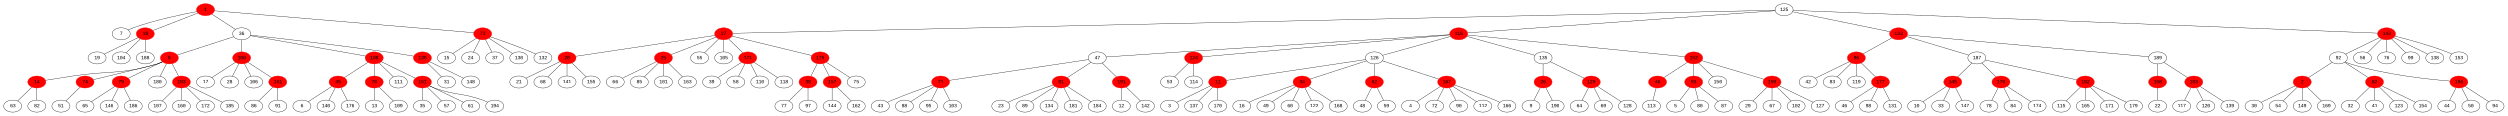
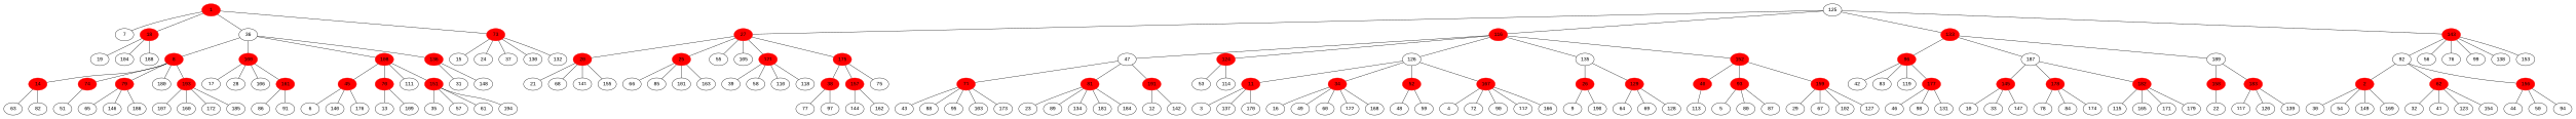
  graph {
    fontname="Liberation Mono"
    node [fontname="Liberation Mono"]
    edge [fontname="Liberation Mono"]
    1 [color=red style=filled]
    7
    18 [color=red style=filled]
    36
    73 [color=red style=filled]
    19
    104
    188
    8 [color=red style=filled]
    100 [color=red style=filled]
    108 [color=red style=filled]
    136 [color=red style=filled]
    15
    24
    37
    130
    132
    14 [color=red style=filled]
    74 [color=red style=filled]
    79 [color=red style=filled]
    180
    193 [color=red style=filled]
    17
    28
    106
    161 [color=red style=filled]
    45 [color=red style=filled]
    70 [color=red style=filled]
    111
    151 [color=red style=filled]
    27 [color=red style=filled]
    125
    116 [color=red style=filled]
    133 [color=red style=filled]
    143 [color=red style=filled]
    31
    148
    2 [color=red style=filled]
    30
    54
    149
    169
    63
    82
    51
    65
    146
    186
    107
    160
    172
    185
    11 [color=red style=filled]
    3
    137
    170
    20 [color=red style=filled]
    21
    68
    141
    155
    25 [color=red style=filled]
    66
    85
    101
    163
    26 [color=red style=filled]
    9
    190
    55
    105
    121 [color=red style=filled]
    175 [color=red style=filled]
    39
    58
    110
    118
    38 [color=red style=filled]
    157 [color=red style=filled]
    75
    77
    97
    144
    162
    34 [color=red style=filled]
    16
    49
    60
    122
    168
    86
    91
    6
    140
    176
    13
    109
    35
    57
    61
    n101 [label=194]
    47
    124 [color=red style=filled]
    126
    135
    152 [color=red style=filled]
    96 [color=red style=filled]
    187
    189
    92
    56
    76
    99
    138
    153
    40 [color=red style=filled]
    113
    71 [color=red style=filled]
    43
    88
    95
    103
+   173
    81 [color=red style=filled]
    191 [color=red style=filled]
    23
    89
    134
    181
    184
    12
    142
    52 [color=red style=filled]
    48
    59
    62 [color=red style=filled]
    32
    41
    123
    154
    156 [color=red style=filled]
    44
    50
    94
    93 [color=red style=filled]
    5
    80
    87
    42
    83
    119
    177 [color=red style=filled]
    46
    98
    131
    53
    114
    167 [color=red style=filled]
    129 [color=red style=filled]
-   150
    159 [color=red style=filled]
    4
    72
    90
    112
    166
    64
    69
    128
    29
    67
    102
    127
    145 [color=red style=filled]
    178 [color=red style=filled]
    182 [color=red style=filled]
    158 [color=red style=filled]
    183 [color=red style=filled]
    10
    33
    147
    78
    84
    174
    115
    165
    171
    179
    22
    117
    120
    139
    1 -- 7
    1 -- 18
    1 -- 36
    1 -- 73
    18 -- 19
    18 -- 104
    18 -- 188
    36 -- 8
    36 -- 100
    36 -- 108
    36 -- 136
    73 -- 15
    73 -- 24
    73 -- 37
    73 -- 130
    73 -- 132
    8 -- 14
    8 -- 74
    8 -- 79
    8 -- 180
    8 -- 193
    100 -- 17
    100 -- 28
    100 -- 106
    100 -- 161
    108 -- 45
    108 -- 70
    108 -- 111
    108 -- 151
    136 -- 31
    136 -- 148
    14 -- 63
    14 -- 82
    74 -- 51
    79 -- 65
    79 -- 146
    79 -- 186
    193 -- 107
    193 -- 160
    193 -- 172
    193 -- 185
    161 -- 86
    161 -- 91
    45 -- 6
    45 -- 140
    45 -- 176
    70 -- 13
    70 -- 109
    151 -- 35
    151 -- 57
    151 -- 61
    151 -- n101
    27 -- 20
    27 -- 25
    27 -- 55
    27 -- 105
    27 -- 121
    27 -- 175
    125 -- 27
    125 -- 116
    125 -- 133
    125 -- 143
    116 -- 47
    116 -- 124
    116 -- 126
    116 -- 135
    116 -- 152
    133 -- 96
    133 -- 187
    133 -- 189
    143 -- 92
    143 -- 56
    143 -- 76
    143 -- 99
    143 -- 138
    143 -- 153
    2 -- 30
    2 -- 54
    2 -- 149
    2 -- 169
    11 -- 3
    11 -- 137
    11 -- 170
    20 -- 21
    20 -- 68
    20 -- 141
    20 -- 155
    25 -- 66
    25 -- 85
    25 -- 101
    25 -- 163
    26 -- 9
    26 -- 190
    121 -- 39
    121 -- 58
    121 -- 110
    121 -- 118
    175 -- 38
    175 -- 157
    175 -- 75
    38 -- 77
    38 -- 97
    157 -- 144
    157 -- 162
    34 -- 16
    34 -- 49
    34 -- 60
    34 -- 122
    34 -- 168
    47 -- 71
    47 -- 81
    47 -- 191
    124 -- 53
    124 -- 114
    126 -- 11
    126 -- 34
    126 -- 52
    126 -- 167
    135 -- 26
    135 -- 129
    152 -- 40
    152 -- 93
-   152 -- 150
    152 -- 159
    96 -- 42
    96 -- 83
    96 -- 119
    96 -- 177
    187 -- 145
    187 -- 178
    187 -- 182
    189 -- 158
    189 -- 183
    92 -- 2
    92 -- 62
    92 -- 156
    40 -- 113
    71 -- 43
    71 -- 88
    71 -- 95
    71 -- 103
+   71 -- 173
    81 -- 23
    81 -- 89
    81 -- 134
    81 -- 181
    81 -- 184
    191 -- 12
    191 -- 142
    52 -- 48
    52 -- 59
    62 -- 32
    62 -- 41
    62 -- 123
    62 -- 154
    156 -- 44
    156 -- 50
    156 -- 94
    93 -- 5
    93 -- 80
    93 -- 87
    177 -- 46
    177 -- 98
    177 -- 131
    167 -- 4
    167 -- 72
    167 -- 90
    167 -- 112
    167 -- 166
    129 -- 64
    129 -- 69
    129 -- 128
    159 -- 29
    159 -- 67
    159 -- 102
    159 -- 127
    145 -- 10
    145 -- 33
    145 -- 147
    178 -- 78
    178 -- 84
    178 -- 174
    182 -- 115
    182 -- 165
    182 -- 171
    182 -- 179
    158 -- 22
    183 -- 117
    183 -- 120
    183 -- 139
  }
